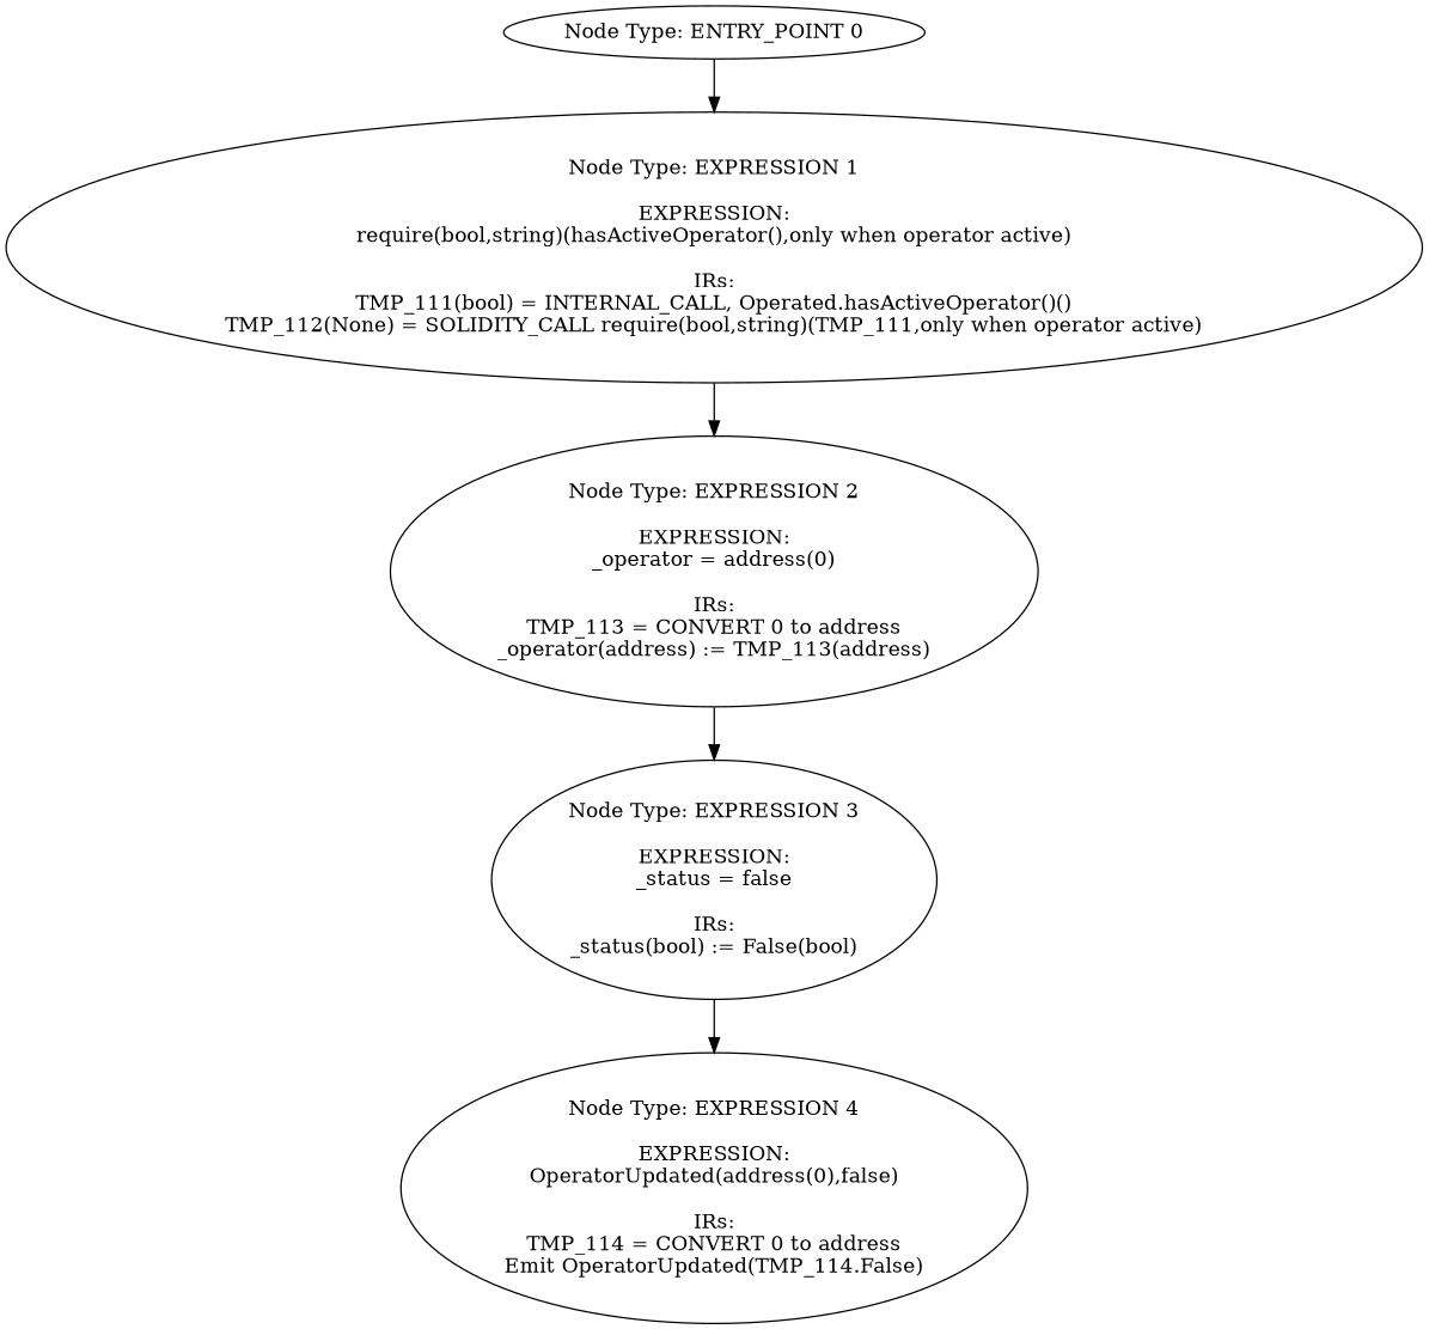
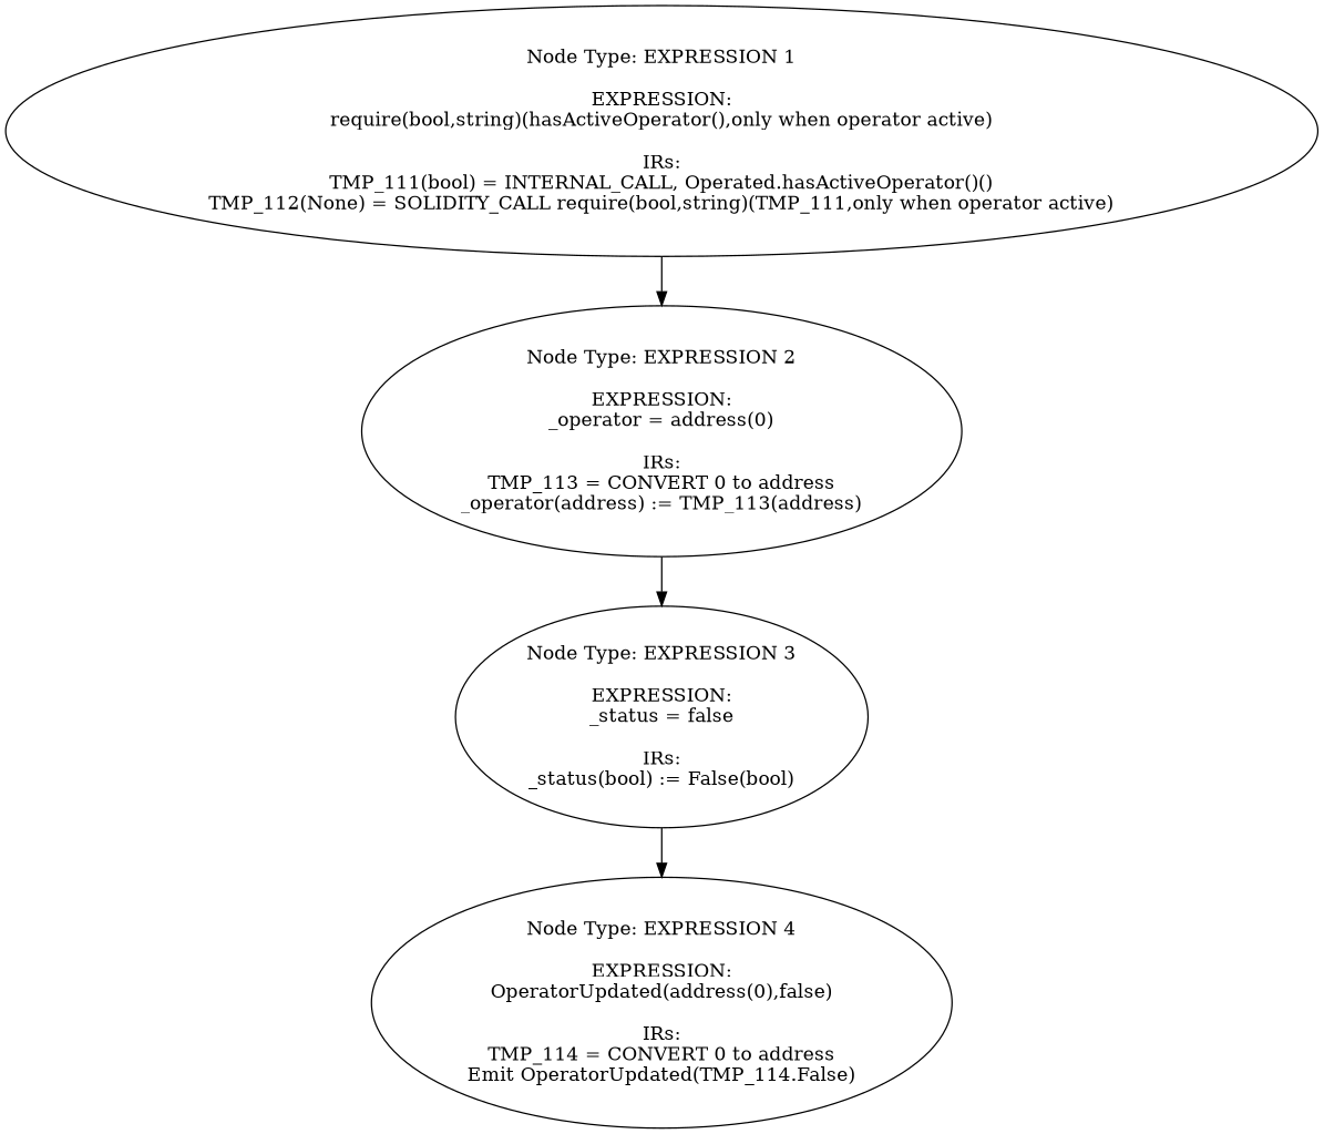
  digraph {
-   n1 [label="Node Type: ENTRY_POINT 0\n"]
    n2 [label="Node Type: EXPRESSION 1\n\nEXPRESSION:\nrequire(bool,string)(hasActiveOperator(),only when operator active)\n\nIRs:\nTMP_111(bool) = INTERNAL_CALL, Operated.hasActiveOperator()()\nTMP_112(None) = SOLIDITY_CALL require(bool,string)(TMP_111,only when operator active)"]
    n3 [label="Node Type: EXPRESSION 2\n\nEXPRESSION:\n_operator = address(0)\n\nIRs:\nTMP_113 = CONVERT 0 to address\n_operator(address) := TMP_113(address)"]
    n4 [label="Node Type: EXPRESSION 3\n\nEXPRESSION:\n_status = false\n\nIRs:\n_status(bool) := False(bool)"]
    n5 [label="Node Type: EXPRESSION 4\n\nEXPRESSION:\nOperatorUpdated(address(0),false)\n\nIRs:\nTMP_114 = CONVERT 0 to address\nEmit OperatorUpdated(TMP_114.False)"]
-   n1 -> n2
    n2 -> n3
    n3 -> n4
    n4 -> n5
  }
